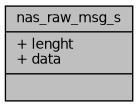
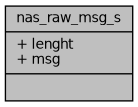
  digraph {
-   n1 [color=black fillcolor=grey75 fontcolor=black fontname=Helvetica fontsize=10 height=0.2 label="{nas_raw_msg_s\n|+ lenght\l+ data\l|}" shape=record style=filled width=0.4]
+   n1 [color=black fillcolor=grey75 fontcolor=black fontname=Helvetica fontsize=10 height=0.2 label="{nas_raw_msg_s\n|+ lenght\l+ msg\l|}" shape=record style=filled width=0.4]
  }
